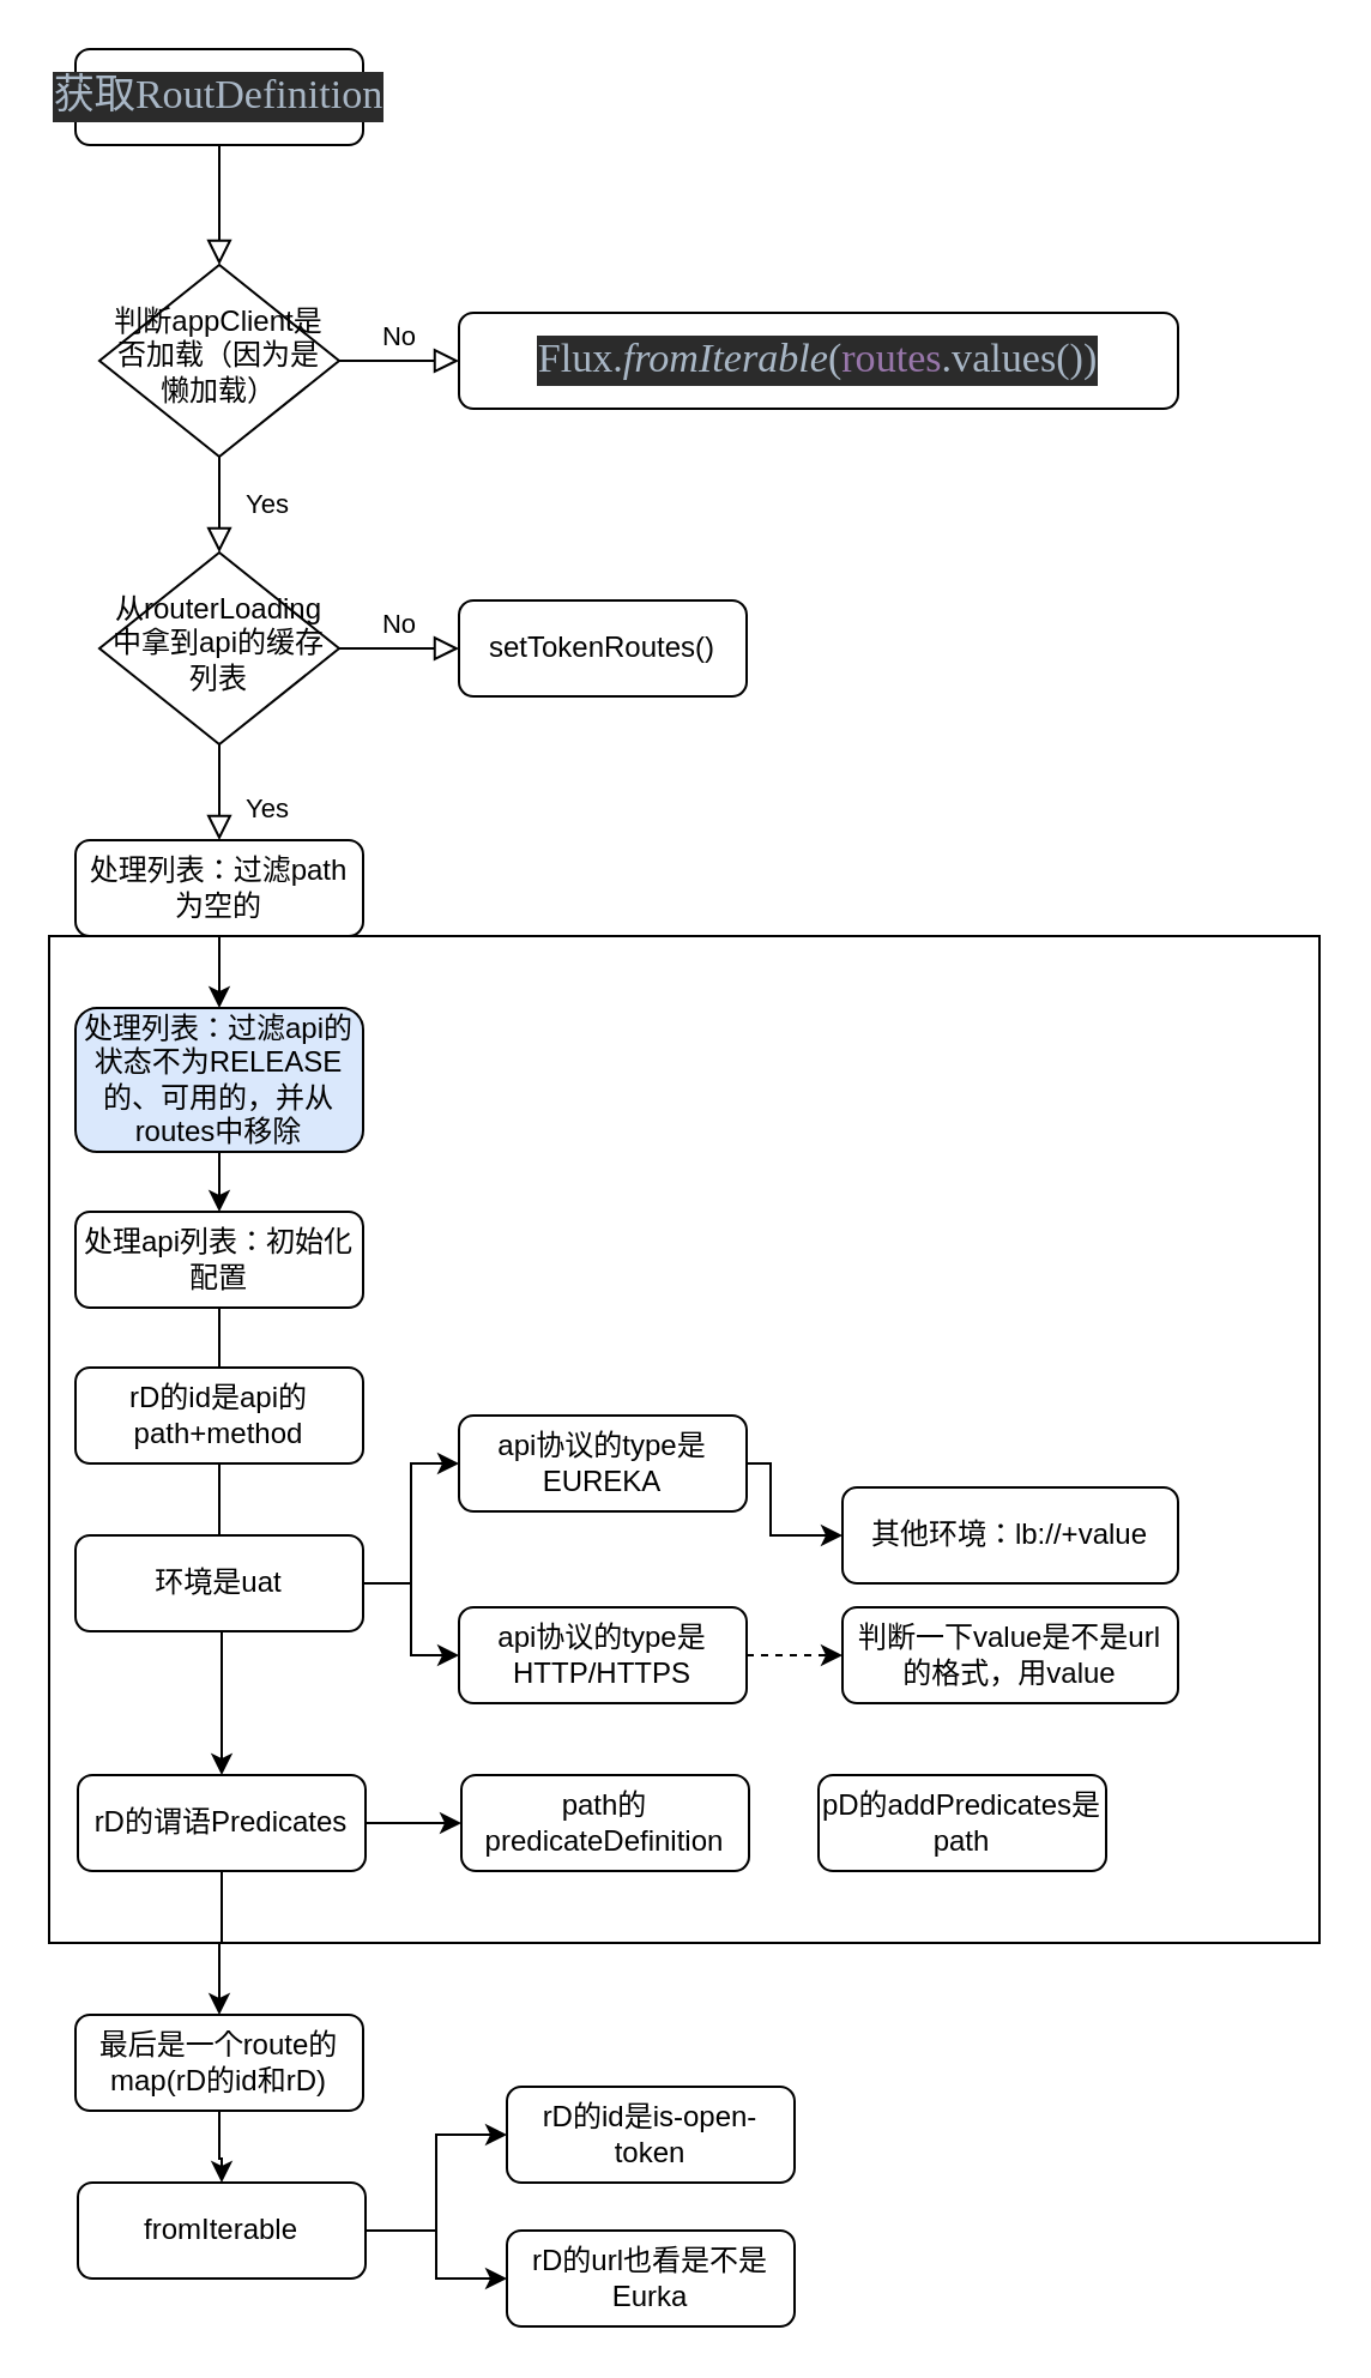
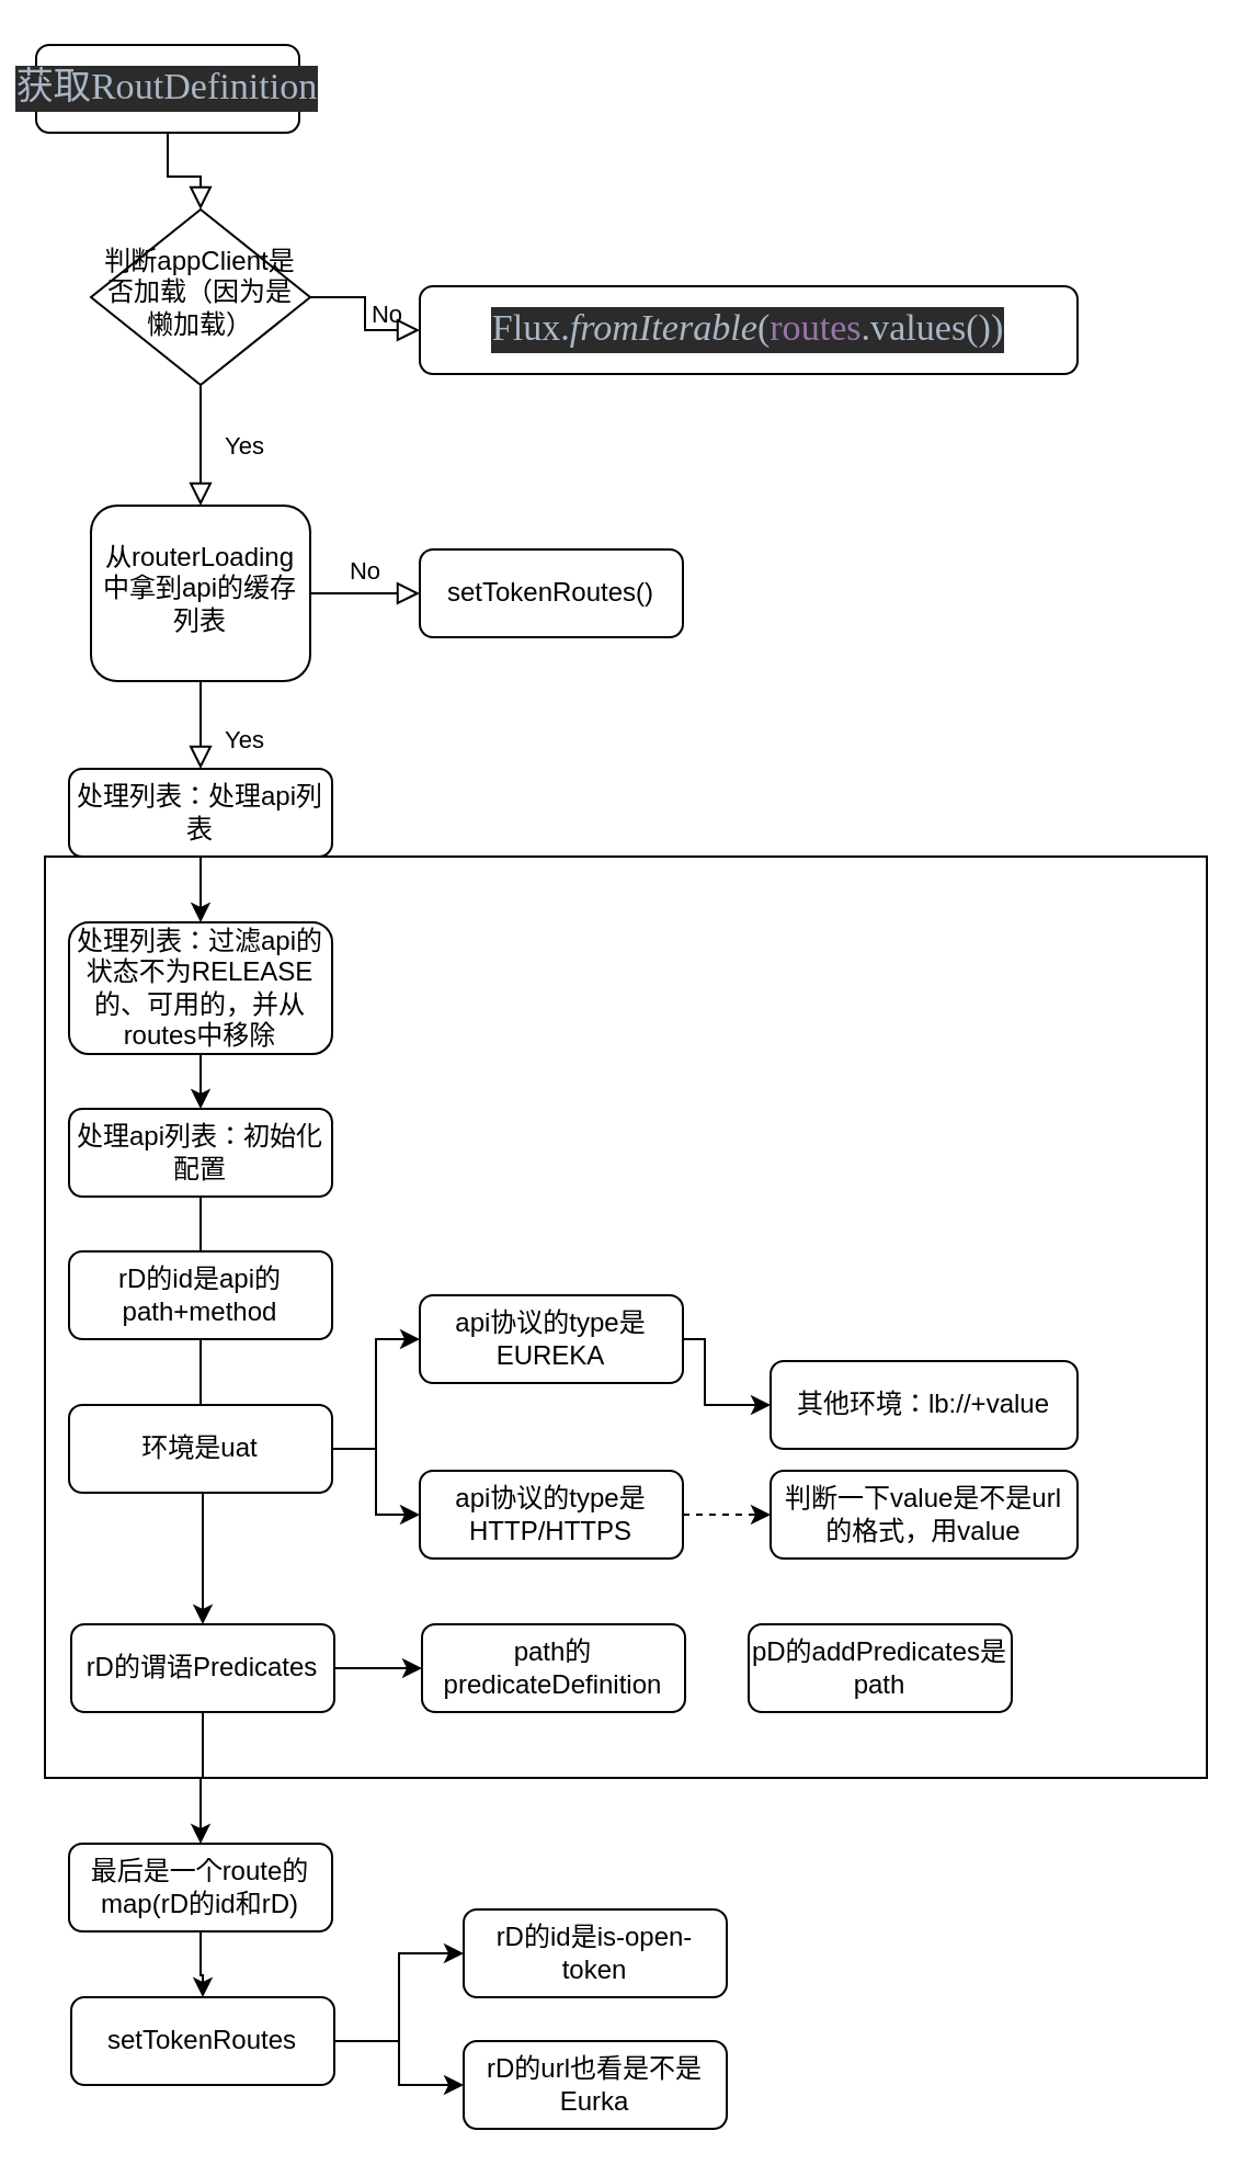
  <mxCell id="0" />
  <mxCell id="1" parent="0" />
  <mxCell id="2" value="" style="rounded=0;html=1;jettySize=auto;orthogonalLoop=1;fontSize=11;endArrow=block;endFill=0;endSize=8;strokeWidth=1;shadow=0;labelBackgroundColor=none;edgeStyle=orthogonalEdgeStyle;" parent="1" source="3" target="6" edge="1"><mxGeometry relative="1" as="geometry" /></mxCell>
- <mxCell id="3" value="&lt;pre style=&quot;background-color: #2b2b2b ; color: #a9b7c6 ; font-family: &amp;#34;jetbrains mono&amp;#34; ; font-size: 12.8pt&quot;&gt;获取RoutDefinition&lt;/pre&gt;" style="rounded=1;whiteSpace=wrap;html=1;fontSize=12;glass=0;strokeWidth=1;shadow=0;" parent="1" vertex="1"><mxGeometry x="31" y="20" width="120" height="40" as="geometry" /></mxCell>
+ <mxCell id="3" value="&lt;pre style=&quot;background-color: #2b2b2b ; color: #a9b7c6 ; font-family: &amp;#34;jetbrains mono&amp;#34; ; font-size: 12.8pt&quot;&gt;获取RoutDefinition&lt;/pre&gt;" style="rounded=1;whiteSpace=wrap;html=1;fontSize=12;glass=0;strokeWidth=1;shadow=0;" parent="1" vertex="1"><mxGeometry x="16" y="20" width="120" height="40" as="geometry" /></mxCell>
  <mxCell id="4" value="Yes" style="rounded=0;html=1;jettySize=auto;orthogonalLoop=1;fontSize=11;endArrow=block;endFill=0;endSize=8;strokeWidth=1;shadow=0;labelBackgroundColor=none;edgeStyle=orthogonalEdgeStyle;" parent="1" source="6" target="10" edge="1"><mxGeometry y="20" relative="1" as="geometry"><mxPoint as="offset" /></mxGeometry></mxCell>
  <mxCell id="5" value="No" style="edgeStyle=orthogonalEdgeStyle;rounded=0;html=1;jettySize=auto;orthogonalLoop=1;fontSize=11;endArrow=block;endFill=0;endSize=8;strokeWidth=1;shadow=0;labelBackgroundColor=none;" parent="1" source="6" target="7" edge="1"><mxGeometry y="10" relative="1" as="geometry"><mxPoint as="offset" /></mxGeometry></mxCell>
- <mxCell id="6" value="判断appClient是否加载（因为是懒加载）" style="rhombus;whiteSpace=wrap;html=1;shadow=0;fontFamily=Helvetica;fontSize=12;align=center;strokeWidth=1;spacing=6;spacingTop=-4;" parent="1" vertex="1"><mxGeometry x="41" y="110" width="100" height="80" as="geometry" /></mxCell>
+ <mxCell id="6" value="判断appClient是否加载（因为是懒加载）" style="rhombus;whiteSpace=wrap;html=1;shadow=0;fontFamily=Helvetica;fontSize=12;align=center;strokeWidth=1;spacing=6;spacingTop=-4;" parent="1" vertex="1"><mxGeometry x="41" y="95" width="100" height="80" as="geometry" /></mxCell>
  <mxCell id="7" value="&lt;pre style=&quot;background-color: #2b2b2b ; color: #a9b7c6 ; font-family: &amp;#34;jetbrains mono&amp;#34; ; font-size: 12.8pt&quot;&gt;Flux.&lt;span style=&quot;font-style: italic&quot;&gt;fromIterable&lt;/span&gt;(&lt;span style=&quot;color: #9876aa&quot;&gt;routes&lt;/span&gt;.values())&lt;/pre&gt;" style="rounded=1;whiteSpace=wrap;html=1;fontSize=12;glass=0;strokeWidth=1;shadow=0;" parent="1" vertex="1"><mxGeometry x="191" y="130" width="300" height="40" as="geometry" /></mxCell>
  <mxCell id="8" value="Yes" style="rounded=0;html=1;jettySize=auto;orthogonalLoop=1;fontSize=11;endArrow=block;endFill=0;endSize=8;strokeWidth=1;shadow=0;labelBackgroundColor=none;edgeStyle=orthogonalEdgeStyle;" parent="1" source="10" target="12" edge="1"><mxGeometry x="0.333" y="20" relative="1" as="geometry"><mxPoint as="offset" /></mxGeometry></mxCell>
  <mxCell id="9" value="No" style="edgeStyle=orthogonalEdgeStyle;rounded=0;html=1;jettySize=auto;orthogonalLoop=1;fontSize=11;endArrow=block;endFill=0;endSize=8;strokeWidth=1;shadow=0;labelBackgroundColor=none;" parent="1" source="10" target="13" edge="1"><mxGeometry y="10" relative="1" as="geometry"><mxPoint as="offset" /></mxGeometry></mxCell>
- <mxCell id="10" value="从routerLoading中拿到api的缓存列表" style="rhombus;whiteSpace=wrap;html=1;shadow=0;fontFamily=Helvetica;fontSize=12;align=center;strokeWidth=1;spacing=6;spacingTop=-4;" parent="1" vertex="1"><mxGeometry x="41" y="230" width="100" height="80" as="geometry" /></mxCell>
+ <mxCell id="10" value="从routerLoading中拿到api的缓存列表" style="whiteSpace=wrap;html=1;shadow=0;fontFamily=Helvetica;fontSize=12;align=center;strokeWidth=1;spacing=6;spacingTop=-4;rounded=1;" parent="1" vertex="1"><mxGeometry x="41" y="230" width="100" height="80" as="geometry" /></mxCell>
  <mxCell id="11" value="" style="edgeStyle=orthogonalEdgeStyle;rounded=0;orthogonalLoop=1;jettySize=auto;html=1;" edge="1" parent="1" source="12" target="15"><mxGeometry relative="1" as="geometry" /></mxCell>
- <mxCell id="12" value="处理列表：过滤path为空的" style="rounded=1;whiteSpace=wrap;html=1;fontSize=12;glass=0;strokeWidth=1;shadow=0;" parent="1" vertex="1"><mxGeometry x="31" y="350" width="120" height="40" as="geometry" /></mxCell>
+ <mxCell id="12" value="处理列表：处理api列表" style="rounded=1;whiteSpace=wrap;html=1;fontSize=12;glass=0;strokeWidth=1;shadow=0;" parent="1" vertex="1"><mxGeometry x="31" y="350" width="120" height="40" as="geometry" /></mxCell>
  <mxCell id="13" value="setTokenRoutes()" style="rounded=1;whiteSpace=wrap;html=1;fontSize=12;glass=0;strokeWidth=1;shadow=0;" parent="1" vertex="1"><mxGeometry x="191" y="250" width="120" height="40" as="geometry" /></mxCell>
  <mxCell id="14" value="" style="edgeStyle=orthogonalEdgeStyle;rounded=0;orthogonalLoop=1;jettySize=auto;html=1;" edge="1" parent="1" source="15" target="17"><mxGeometry relative="1" as="geometry" /></mxCell>
- <mxCell id="15" value="处理列表：过滤api的状态不为RELEASE的、可用的，并从routes中移除" style="rounded=1;whiteSpace=wrap;html=1;fontSize=12;glass=0;strokeWidth=1;shadow=0;fillColor=#dae8fc;" vertex="1" parent="1"><mxGeometry x="31" y="420" width="120" height="60" as="geometry" /></mxCell>
+ <mxCell id="15" value="处理列表：过滤api的状态不为RELEASE的、可用的，并从routes中移除" style="rounded=1;whiteSpace=wrap;html=1;fontSize=12;glass=0;strokeWidth=1;shadow=0;" vertex="1" parent="1"><mxGeometry x="31" y="420" width="120" height="60" as="geometry" /></mxCell>
  <mxCell id="16" value="" style="edgeStyle=orthogonalEdgeStyle;rounded=0;orthogonalLoop=1;jettySize=auto;html=1;entryX=0.5;entryY=0;entryDx=0;entryDy=0;" edge="1" parent="1" source="17" target="30"><mxGeometry relative="1" as="geometry" /></mxCell>
  <mxCell id="17" value="处理api列表：初始化配置" style="rounded=1;whiteSpace=wrap;html=1;fontSize=12;glass=0;strokeWidth=1;shadow=0;" vertex="1" parent="1"><mxGeometry x="31" y="505" width="120" height="40" as="geometry" /></mxCell>
  <mxCell id="18" value="rD的id是api的path+method" style="rounded=1;whiteSpace=wrap;html=1;fontSize=12;glass=0;strokeWidth=1;shadow=0;" vertex="1" parent="1"><mxGeometry x="31" y="570" width="120" height="40" as="geometry" /></mxCell>
  <mxCell id="19" value="" style="edgeStyle=orthogonalEdgeStyle;rounded=0;orthogonalLoop=1;jettySize=auto;html=1;" edge="1" parent="1" source="21" target="23"><mxGeometry relative="1" as="geometry"><Array as="points"><mxPoint x="171" y="660" /><mxPoint x="171" y="610" /></Array></mxGeometry></mxCell>
  <mxCell id="20" style="edgeStyle=orthogonalEdgeStyle;rounded=0;orthogonalLoop=1;jettySize=auto;html=1;entryX=0;entryY=0.5;entryDx=0;entryDy=0;" edge="1" parent="1" source="21" target="26"><mxGeometry relative="1" as="geometry" /></mxCell>
  <mxCell id="21" value="环境是uat" style="rounded=1;whiteSpace=wrap;html=1;fontSize=12;glass=0;strokeWidth=1;shadow=0;" vertex="1" parent="1"><mxGeometry x="31" y="640" width="120" height="40" as="geometry" /></mxCell>
  <mxCell id="22" value="" style="edgeStyle=orthogonalEdgeStyle;rounded=0;orthogonalLoop=1;jettySize=auto;html=1;" edge="1" parent="1" source="23" target="24"><mxGeometry relative="1" as="geometry"><Array as="points"><mxPoint x="321" y="610" /><mxPoint x="321" y="640" /></Array></mxGeometry></mxCell>
  <mxCell id="23" value="api协议的type是EUREKA" style="rounded=1;whiteSpace=wrap;html=1;fontSize=12;glass=0;strokeWidth=1;shadow=0;" vertex="1" parent="1"><mxGeometry x="191" y="590" width="120" height="40" as="geometry" /></mxCell>
  <mxCell id="24" value="其他环境：lb://+value" style="rounded=1;whiteSpace=wrap;html=1;fontSize=12;glass=0;strokeWidth=1;shadow=0;" vertex="1" parent="1"><mxGeometry x="351" y="620" width="140" height="40" as="geometry" /></mxCell>
  <mxCell id="25" value="" style="edgeStyle=orthogonalEdgeStyle;rounded=0;orthogonalLoop=1;jettySize=auto;html=1;dashed=1;" edge="1" parent="1" source="26" target="27"><mxGeometry relative="1" as="geometry" /></mxCell>
  <mxCell id="26" value="api协议的type是HTTP/HTTPS" style="rounded=1;whiteSpace=wrap;html=1;fontSize=12;glass=0;strokeWidth=1;shadow=0;" vertex="1" parent="1"><mxGeometry x="191" y="670" width="120" height="40" as="geometry" /></mxCell>
  <mxCell id="27" value="判断一下value是不是url的格式，用value" style="rounded=1;whiteSpace=wrap;html=1;fontSize=12;glass=0;strokeWidth=1;shadow=0;" vertex="1" parent="1"><mxGeometry x="351" y="670" width="140" height="40" as="geometry" /></mxCell>
  <mxCell id="28" value="" style="edgeStyle=orthogonalEdgeStyle;rounded=0;orthogonalLoop=1;jettySize=auto;html=1;" edge="1" parent="1" source="30" target="31"><mxGeometry relative="1" as="geometry" /></mxCell>
  <mxCell id="29" value="" style="edgeStyle=orthogonalEdgeStyle;rounded=0;orthogonalLoop=1;jettySize=auto;html=1;" edge="1" parent="1" source="30" target="34"><mxGeometry relative="1" as="geometry" /></mxCell>
  <mxCell id="30" value="rD的谓语Predicates" style="rounded=1;whiteSpace=wrap;html=1;fontSize=12;glass=0;strokeWidth=1;shadow=0;" vertex="1" parent="1"><mxGeometry x="32" y="740" width="120" height="40" as="geometry" /></mxCell>
  <mxCell id="31" value="path的predicateDefinition" style="rounded=1;whiteSpace=wrap;html=1;fontSize=12;glass=0;strokeWidth=1;shadow=0;" vertex="1" parent="1"><mxGeometry x="192" y="740" width="120" height="40" as="geometry" /></mxCell>
  <mxCell id="32" value="" style="rounded=0;whiteSpace=wrap;html=1;fillColor=none;" vertex="1" parent="1"><mxGeometry x="20" y="390" width="530" height="420" as="geometry" /></mxCell>
  <mxCell id="33" value="" style="edgeStyle=orthogonalEdgeStyle;rounded=0;orthogonalLoop=1;jettySize=auto;html=1;" edge="1" parent="1" source="34" target="37"><mxGeometry relative="1" as="geometry" /></mxCell>
  <mxCell id="34" value="最后是一个route的map(rD的id和rD)" style="rounded=1;whiteSpace=wrap;html=1;fontSize=12;glass=0;strokeWidth=1;shadow=0;" vertex="1" parent="1"><mxGeometry x="31" y="840" width="120" height="40" as="geometry" /></mxCell>
  <mxCell id="35" value="" style="edgeStyle=orthogonalEdgeStyle;rounded=0;orthogonalLoop=1;jettySize=auto;html=1;entryX=0;entryY=0.5;entryDx=0;entryDy=0;" edge="1" parent="1" source="37" target="38"><mxGeometry relative="1" as="geometry" /></mxCell>
  <mxCell id="36" style="edgeStyle=orthogonalEdgeStyle;rounded=0;orthogonalLoop=1;jettySize=auto;html=1;" edge="1" parent="1" source="37" target="40"><mxGeometry relative="1" as="geometry" /></mxCell>
- <mxCell id="37" value="fromIterable" style="rounded=1;whiteSpace=wrap;html=1;fontSize=12;glass=0;strokeWidth=1;shadow=0;" vertex="1" parent="1"><mxGeometry x="32" y="910" width="120" height="40" as="geometry" /></mxCell>
+ <mxCell id="37" value="setTokenRoutes" style="rounded=1;whiteSpace=wrap;html=1;fontSize=12;glass=0;strokeWidth=1;shadow=0;" vertex="1" parent="1"><mxGeometry x="32" y="910" width="120" height="40" as="geometry" /></mxCell>
  <mxCell id="38" value="rD的id是is-open-token" style="rounded=1;whiteSpace=wrap;html=1;fontSize=12;glass=0;strokeWidth=1;shadow=0;" vertex="1" parent="1"><mxGeometry x="211" y="870" width="120" height="40" as="geometry" /></mxCell>
  <mxCell id="39" value="pD的addPredicates是path" style="rounded=1;whiteSpace=wrap;html=1;fontSize=12;glass=0;strokeWidth=1;shadow=0;" vertex="1" parent="1"><mxGeometry x="341" y="740" width="120" height="40" as="geometry" /></mxCell>
  <mxCell id="40" value="rD的url也看是不是Eurka" style="rounded=1;whiteSpace=wrap;html=1;fontSize=12;glass=0;strokeWidth=1;shadow=0;" vertex="1" parent="1"><mxGeometry x="211" y="930" width="120" height="40" as="geometry" /></mxCell>
